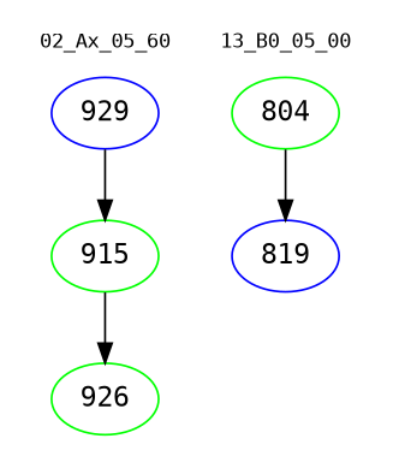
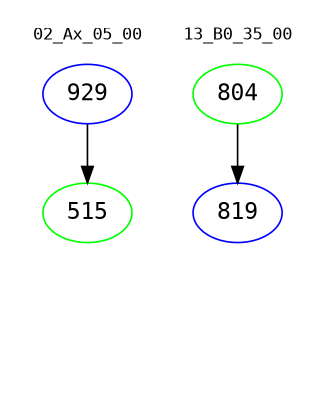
  digraph {
    fontname="DejaVu Sans Mono"
    node [color=green fontname="DejaVu Sans Mono"]
    edge [color=black fontname="DejaVu Sans Mono"]
    n1 [color=blue label=929]
-   n2 [label=915]
-   n3 [label=926]
+   n2 [label=515]
    n4 [label=804]
    n5 [color=blue label=819]
    subgraph cluster_1 {
      color=white
      fontsize=10
-     label="02_Ax_05_60"
+     label="02_Ax_05_00"
      n1
      n2
-     n3
    }
    subgraph cluster_2 {
      color=white
      fontsize=10
-     label="13_B0_05_00"
+     label="13_B0_35_00"
      n4
      n5
    }
    n1 -> n2
-   n2 -> n3
    n4 -> n5
  }
